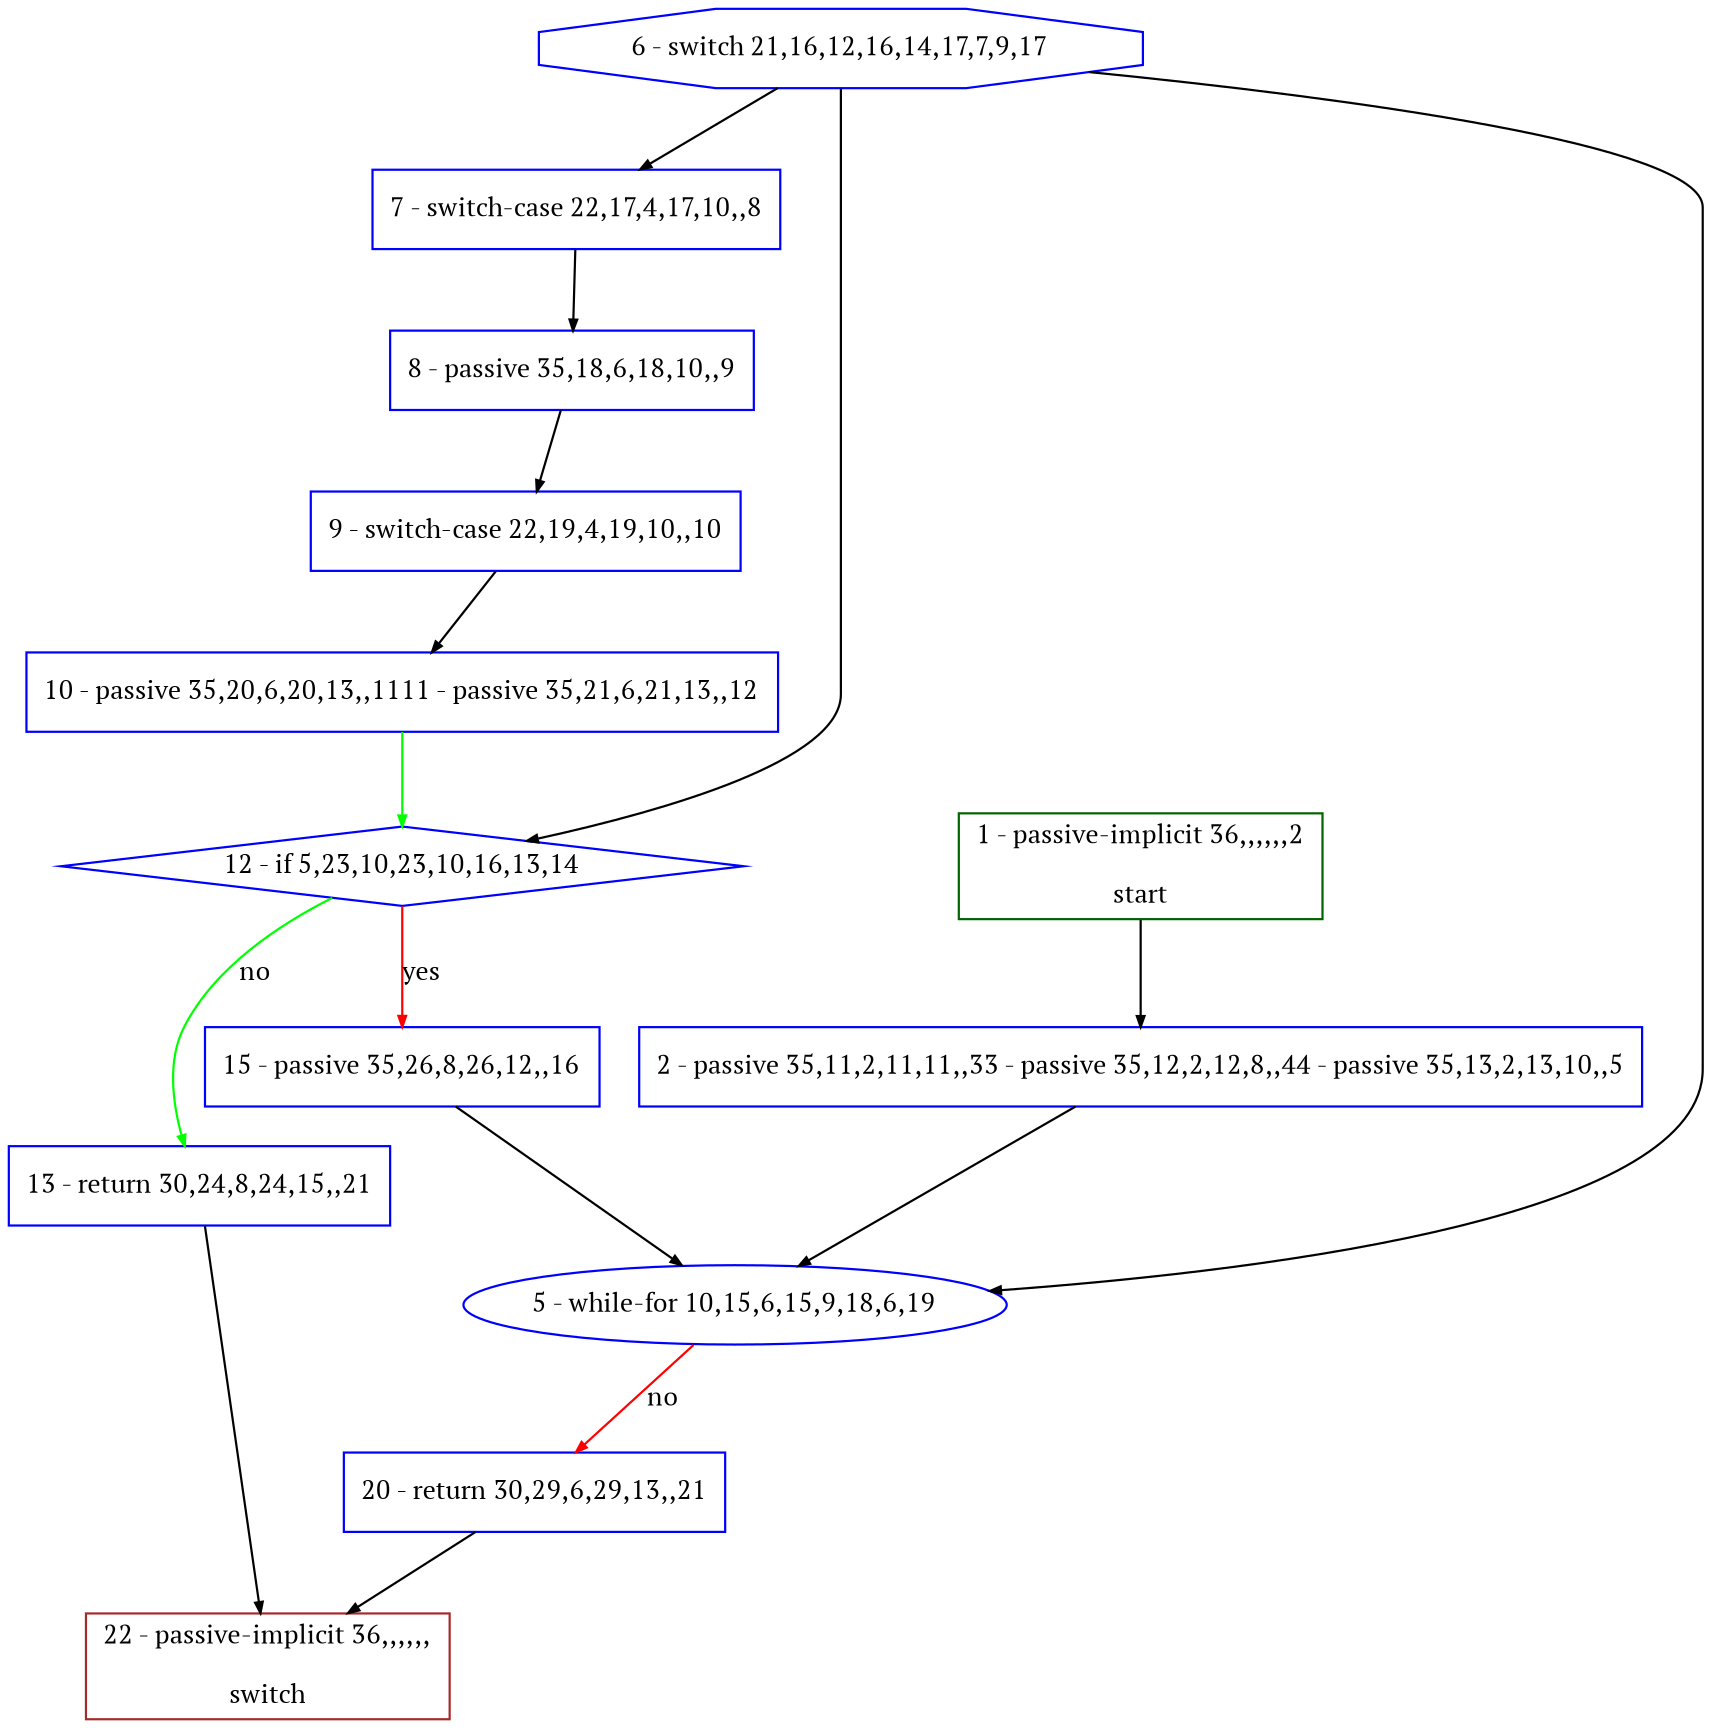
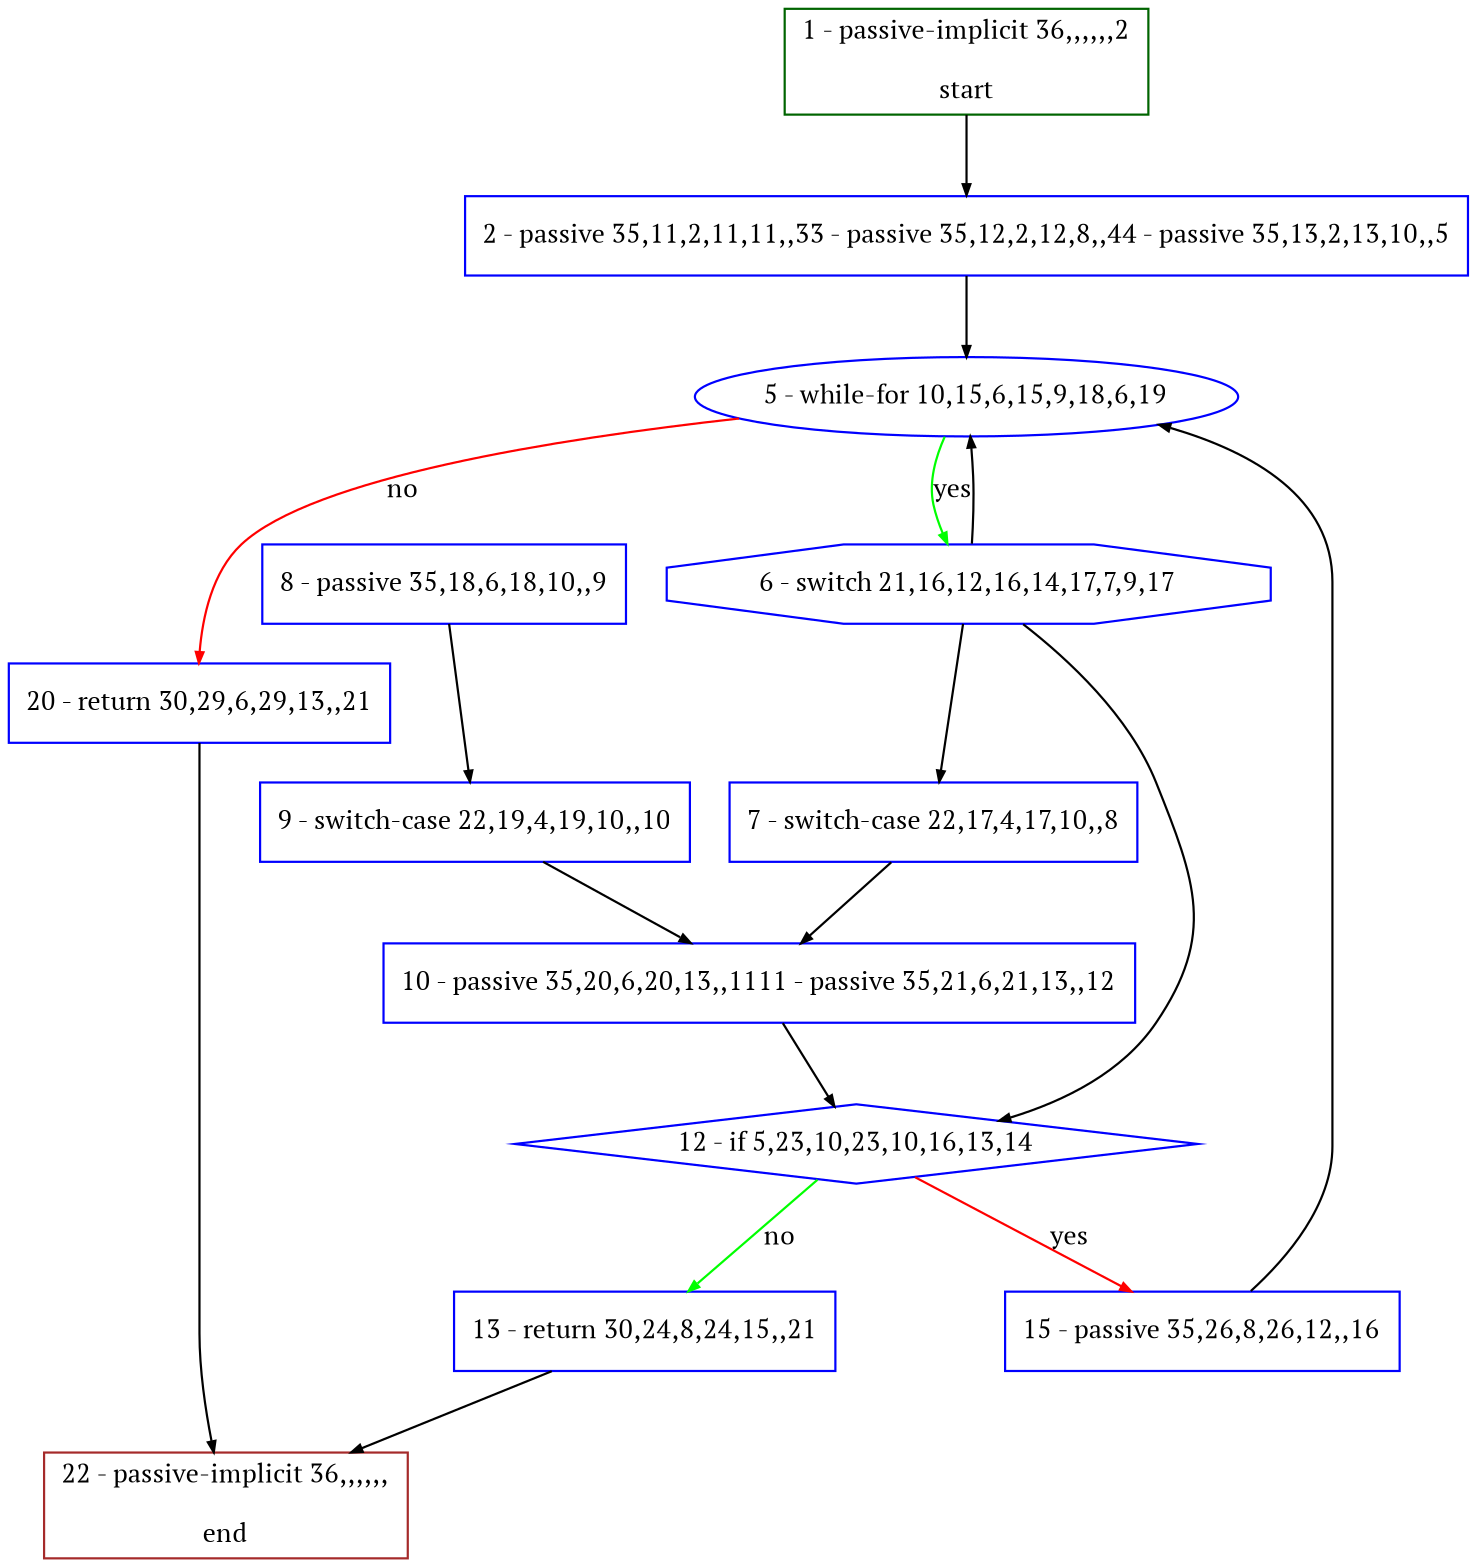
  digraph {
    bgcolor=white
    compound=true
    fillcolor="#FFFFCC"
    fontname="PT Serif"
    fontsize=12
    pack=true
    packmode=clust
    style="rounded,filled"
    node [color="#0000ff" compound=true fillcolor="#ffffff" fixedsize=false fontname="PT Serif" fontsize=12 node_initialized=no shape=box style=filled]
    edge [arrowhead=normal arrowsize=0.5 arrowtail=none color="#000000" compound=true dir=forward fontcolor=black fontname="PT Serif" fontsize=12]
    n1 [label="2 - passive 35,11,2,11,11,,33 - passive 35,12,2,12,8,,44 - passive 35,13,2,13,10,,5"]
    n2 [label="5 - while-for 10,15,6,15,9,18,6,19" shape=oval]
    n3 [label="6 - switch 21,16,12,16,14,17,7,9,17" shape=octagon]
    n4 [label="20 - return 30,29,6,29,13,,21"]
    n5 [color="#006400" label="1 - passive-implicit 36,,,,,,2\n\nstart"]
    n6 [label="7 - switch-case 22,17,4,17,10,,8"]
    n7 [label="12 - if 5,23,10,23,10,16,13,14" shape=diamond]
-   n8 [color="#a52a2a" label="22 - passive-implicit 36,,,,,,\n\nswitch"]
+   n8 [color="#a52a2a" label="22 - passive-implicit 36,,,,,,\n\nend"]
    n9 [label="8 - passive 35,18,6,18,10,,9"]
    n10 [label="9 - switch-case 22,19,4,19,10,,10"]
    n11 [label="10 - passive 35,20,6,20,13,,1111 - passive 35,21,6,21,13,,12"]
    n12 [label="13 - return 30,24,8,24,15,,21"]
    n13 [label="15 - passive 35,26,8,26,12,,16"]
    n1 -> n2
+   n2 -> n3 [color="#00ff00" label=yes]
    n2 -> n4 [color="#ff0000" label=no]
    n3 -> n2
    n3 -> n6
    n3 -> n7
    n4 -> n8
    n5 -> n1
-   n6 -> n9
+   n6 -> n11
    n7 -> n12 [color="#00ff00" label=no]
    n7 -> n13 [color="#ff0000" label=yes]
    n9 -> n10
    n10 -> n11
-   n11 -> n7 [color="#00ff00"]
+   n11 -> n7
    n12 -> n8
    n13 -> n2
  }
